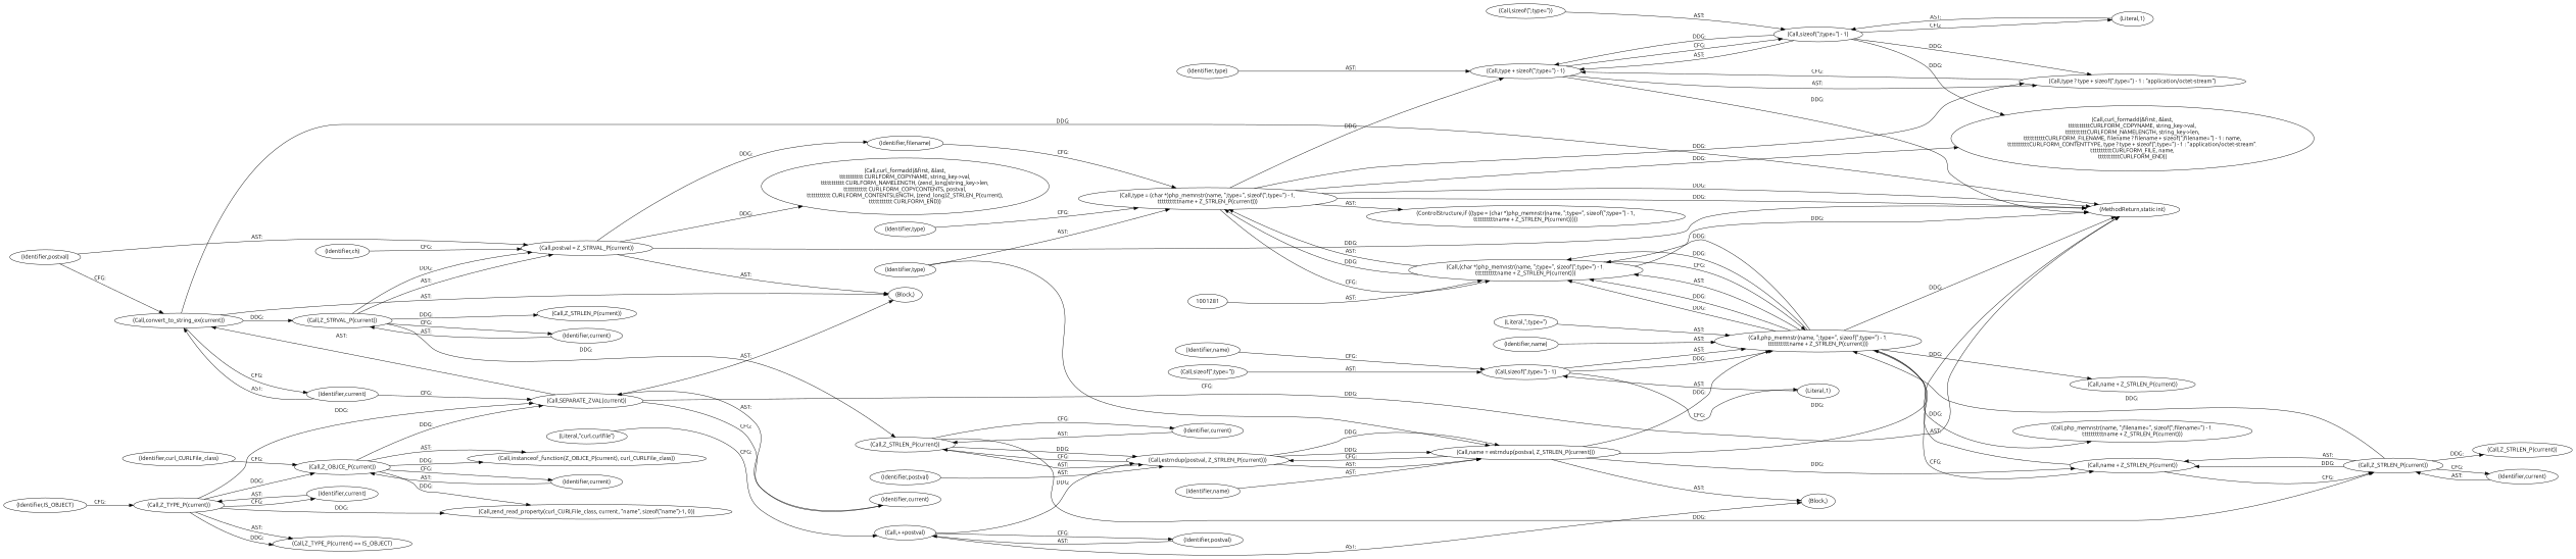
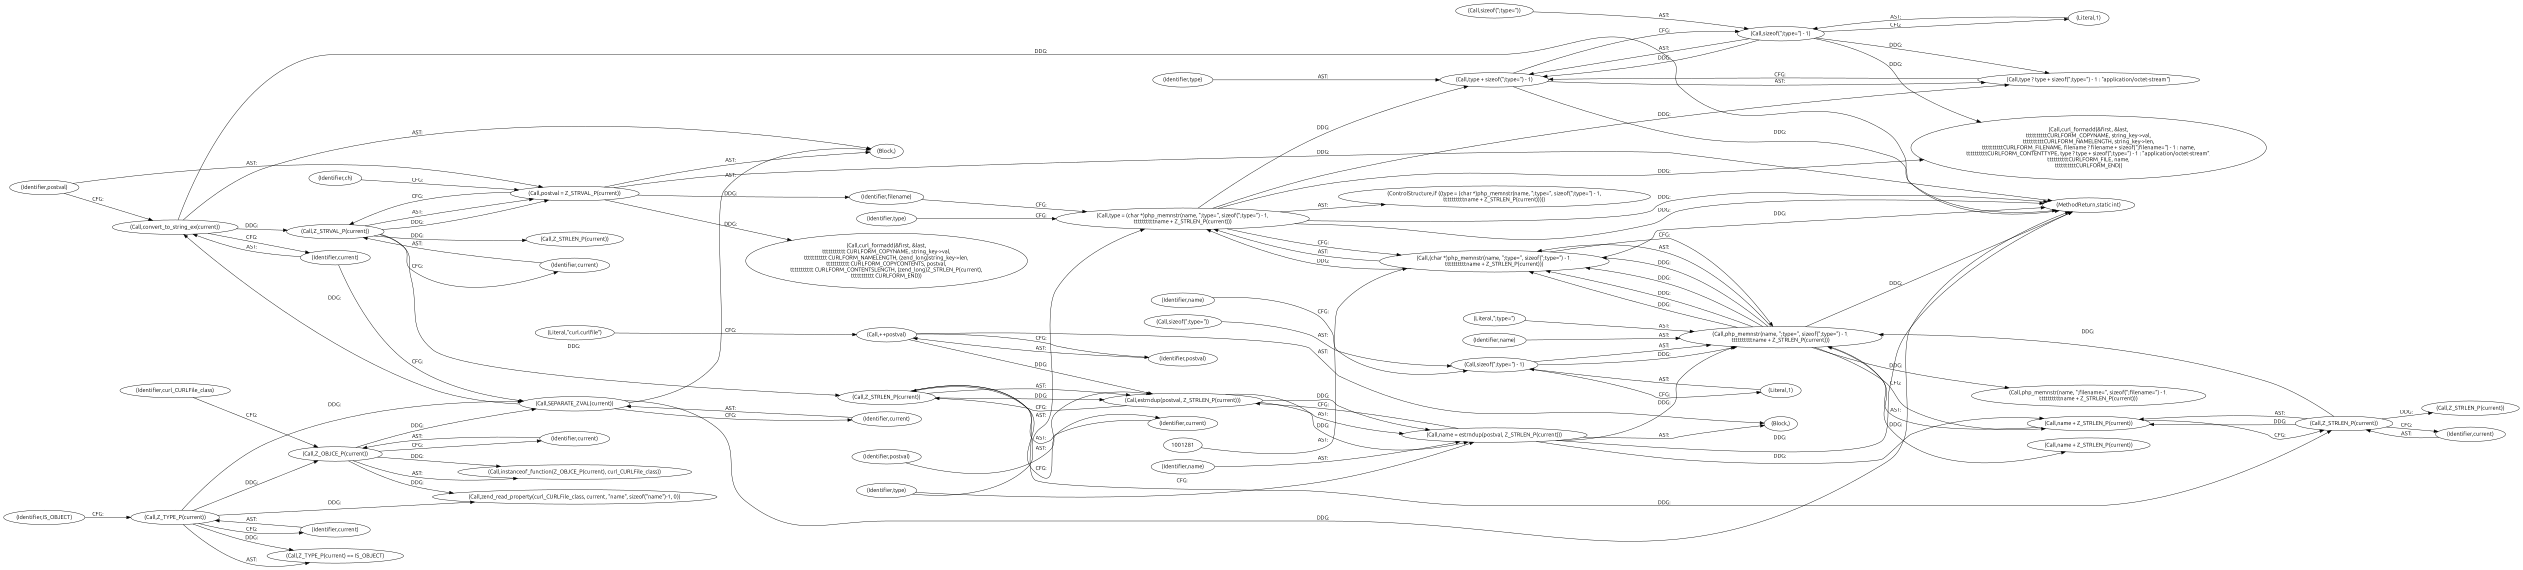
  digraph {
    fontname=Ubuntu
    rankdir=LR
    node [fontname=Ubuntu]
    edge [fontname=Ubuntu]
    n1 [label="(Call,type + sizeof(\";type=\") - 1)"]
    n2 [label="(Call,sizeof(\";type=\") - 1)"]
    n3 [label="(Call,type ? type + sizeof(\";type=\") - 1 : \"application/octet-stream\")"]
    n4 [label="(MethodReturn,static int)"]
    n5 [label="(Call,curl_formadd(&first, &last,\n\t\t\t\t\t\t\t\t\t\tCURLFORM_COPYNAME, string_key->val,\n\t\t\t\t\t\t\t\t\t\tCURLFORM_NAMELENGTH, string_key->len,\n\t\t\t\t\t\t\t\t\t\tCURLFORM_FILENAME, filename ? filename + sizeof(\";filename=\") - 1 : name,\n\t\t\t\t\t\t\t\t\t\tCURLFORM_CONTENTTYPE, type ? type + sizeof(\";type=\") - 1 : \"application/octet-stream\",\n\t\t\t\t\t\t\t\t\t\tCURLFORM_FILE, name,\n\t\t\t\t\t\t\t\t\t\tCURLFORM_END))"]
    n6 [label="(Literal,1)"]
    n7 [label="(Call,type = (char *)php_memnstr(name, \";type=\", sizeof(\";type=\") - 1,\n\t\t\t\t\t\t\t\t\t\tname + Z_STRLEN_P(current)))"]
    n8 [label="(Call,(char *)php_memnstr(name, \";type=\", sizeof(\";type=\") - 1,\n\t\t\t\t\t\t\t\t\t\tname + Z_STRLEN_P(current)))"]
    n9 [label="(ControlStructure,if ((type = (char *)php_memnstr(name, \";type=\", sizeof(\";type=\") - 1,\n\t\t\t\t\t\t\t\t\t\tname + Z_STRLEN_P(current)))))"]
    n10 [label="(Call,php_memnstr(name, \";type=\", sizeof(\";type=\") - 1,\n\t\t\t\t\t\t\t\t\t\tname + Z_STRLEN_P(current)))"]
    n11 [label="(Call,name + Z_STRLEN_P(current))"]
    n12 [label="(Call,name + Z_STRLEN_P(current))"]
    n13 [label="(Call,php_memnstr(name, \";filename=\", sizeof(\";filename=\") - 1,\n\t\t\t\t\t\t\t\t\t\tname + Z_STRLEN_P(current)))"]
    n14 [label="(Call,Z_STRLEN_P(current))"]
    n15 [label="(Call,name = estrndup(postval, Z_STRLEN_P(current)))"]
    n16 [label="(Call,estrndup(postval, Z_STRLEN_P(current)))"]
    n17 [label="(Block,)"]
    n18 [label="(Call,Z_STRLEN_P(current))"]
    n19 [label="(Identifier,current)"]
    n20 [label="(Call,++postval)"]
    n21 [label="(Identifier,postval)"]
    n22 [label="(Call,postval = Z_STRVAL_P(current))"]
    n23 [label="(Call,Z_STRVAL_P(current))"]
    n24 [label="(Call,curl_formadd(&first, &last,\n\t\t\t\t\t\t\t\t\t\t\t CURLFORM_COPYNAME, string_key->val,\n\t\t\t\t\t\t\t\t\t\t\t CURLFORM_NAMELENGTH, (zend_long)string_key->len,\n\t\t\t\t\t\t\t\t\t\t\t CURLFORM_COPYCONTENTS, postval,\n\t\t\t\t\t\t\t\t\t\t\t CURLFORM_CONTENTSLENGTH, (zend_long)Z_STRLEN_P(current),\n\t\t\t\t\t\t\t\t\t\t\t CURLFORM_END))"]
    n25 [label="(Block,)"]
    n26 [label="(Identifier,filename)"]
    n27 [label="(Call,Z_STRLEN_P(current))"]
    n28 [label="(Identifier,current)"]
    n29 [label="(Call,convert_to_string_ex(current))"]
    n30 [label="(Identifier,current)"]
    n31 [label="(Call,SEPARATE_ZVAL(current))"]
    n32 [label="(Identifier,current)"]
    n33 [label="(Call,Z_TYPE_P(current))"]
    n34 [label="(Call,Z_OBJCE_P(current))"]
    n35 [label="(Call,Z_TYPE_P(current) == IS_OBJECT)"]
    n36 [label="(Call,zend_read_property(curl_CURLFile_class, current, \"name\", sizeof(\"name\")-1, 0))"]
    n37 [label="(Identifier,current)"]
    n38 [label="(Identifier,current)"]
    n39 [label="(Call,instanceof_function(Z_OBJCE_P(current), curl_CURLFile_class))"]
    n40 [label="(Call,Z_STRLEN_P(current))"]
    n41 [label="(Identifier,current)"]
    n42 [label="(Call,sizeof(\";type=\") - 1)"]
    n43 [label="(Literal,1)"]
    n44 [label="(Literal,\"curl.curlfile\")"]
    n45 [label="(Call,sizeof(\";type=\"))"]
    n46 [label="(Identifier,postval)"]
    n47 [label="(Identifier,IS_OBJECT)"]
    n48 [label="(Identifier,postval)"]
    n49 [label="(Literal,\";type=\")"]
    n50 [label="(Identifier,ch)"]
    n51 [label="(Call,sizeof(\";type=\"))"]
    n52 [label="(Identifier,name)"]
    n53 [label="(Identifier,name)"]
    n54 [label="(Identifier,curl_CURLFile_class)"]
    n55 [label="(Identifier,type)"]
    n56 [label="(Identifier,type)"]
    n57 [label="(Identifier,type)"]
    n58 [label="(Identifier,name)"]
    1001281
    n1 -> n2 [label="CFG: "]
    n1 -> n3 [label="AST: "]
    n1 -> n4 [label="DDG: "]
    n2 -> n1 [label="AST: "]
    n2 -> n1 [label="DDG: "]
    n2 -> n3 [label="DDG: "]
    n2 -> n5 [label="DDG: "]
    n2 -> n6 [label="CFG: "]
    n3 -> n1 [label="CFG: "]
    n6 -> n2 [label="AST: "]
    n7 -> n1 [label="DDG: "]
    n7 -> n3 [label="DDG: "]
    n7 -> n4 [label="DDG: "]
    n7 -> n4 [label="DDG: "]
    n7 -> n5 [label="DDG: "]
    n7 -> n8 [label="CFG: "]
    n7 -> n9 [label="AST: "]
    n8 -> n4 [label="DDG: "]
    n8 -> n7 [label="AST: "]
    n8 -> n7 [label="DDG: "]
    n8 -> n10 [label="CFG: "]
    n10 -> n4 [label="DDG: "]
    n10 -> n8 [label="AST: "]
    n10 -> n8 [label="DDG: "]
    n10 -> n8 [label="DDG: "]
    n10 -> n8 [label="DDG: "]
    n10 -> n8 [label="DDG: "]
    n10 -> n11 [label="CFG: "]
    n10 -> n12 [label="DDG: "]
    n10 -> n13 [label="DDG: "]
    n11 -> n10 [label="AST: "]
    n11 -> n14 [label="CFG: "]
    n14 -> n10 [label="DDG: "]
    n14 -> n11 [label="AST: "]
    n14 -> n11 [label="DDG: "]
    n14 -> n40 [label="DDG: "]
    n14 -> n41 [label="CFG: "]
    n15 -> n4 [label="DDG: "]
    n15 -> n10 [label="DDG: "]
    n15 -> n11 [label="DDG: "]
    n15 -> n16 [label="CFG: "]
    n15 -> n17 [label="AST: "]
    n16 -> n15 [label="AST: "]
    n16 -> n15 [label="DDG: "]
    n16 -> n15 [label="DDG: "]
    n16 -> n18 [label="CFG: "]
    n18 -> n14 [label="DDG: "]
    n18 -> n16 [label="AST: "]
    n18 -> n16 [label="DDG: "]
    n18 -> n19 [label="CFG: "]
    n19 -> n18 [label="AST: "]
    n20 -> n16 [label="DDG: "]
    n20 -> n17 [label="AST: "]
    n20 -> n21 [label="CFG: "]
    n21 -> n20 [label="AST: "]
    n22 -> n4 [label="DDG: "]
+   n22 -> n23 [label="CFG: "]
    n22 -> n24 [label="DDG: "]
    n22 -> n25 [label="AST: "]
    n22 -> n26 [label="DDG: "]
    n23 -> n18 [label="DDG: "]
    n23 -> n22 [label="AST: "]
    n23 -> n22 [label="DDG: "]
    n23 -> n27 [label="DDG: "]
    n23 -> n28 [label="CFG: "]
    n26 -> n7 [label="CFG: "]
    n28 -> n23 [label="AST: "]
    n29 -> n4 [label="DDG: "]
    n29 -> n23 [label="DDG: "]
    n29 -> n25 [label="AST: "]
    n29 -> n30 [label="CFG: "]
    n30 -> n29 [label="AST: "]
    n30 -> n31 [label="CFG: "]
    n31 -> n4 [label="DDG: "]
    n31 -> n25 [label="AST: "]
-   n31 -> n29 [label="AST: "]
+   n31 -> n29 [label="DDG: "]
    n31 -> n32 [label="CFG: "]
    n32 -> n31 [label="AST: "]
    n33 -> n31 [label="DDG: "]
    n33 -> n34 [label="DDG: "]
    n33 -> n35 [label="AST: "]
    n33 -> n35 [label="DDG: "]
    n33 -> n36 [label="DDG: "]
    n33 -> n37 [label="CFG: "]
    n34 -> n31 [label="DDG: "]
    n34 -> n36 [label="DDG: "]
    n34 -> n38 [label="CFG: "]
    n34 -> n39 [label="AST: "]
    n34 -> n39 [label="DDG: "]
    n37 -> n33 [label="AST: "]
    n38 -> n34 [label="AST: "]
    n41 -> n14 [label="AST: "]
    n42 -> n10 [label="AST: "]
    n42 -> n10 [label="DDG: "]
    n42 -> n43 [label="CFG: "]
    n43 -> n42 [label="AST: "]
    n44 -> n20 [label="CFG: "]
    n45 -> n2 [label="AST: "]
    n46 -> n22 [label="AST: "]
    n46 -> n29 [label="CFG: "]
    n47 -> n33 [label="CFG: "]
    n48 -> n16 [label="AST: "]
    n49 -> n10 [label="AST: "]
    n50 -> n22 [label="CFG: "]
    n51 -> n42 [label="AST: "]
    n52 -> n42 [label="CFG: "]
    n53 -> n10 [label="AST: "]
    n54 -> n34 [label="CFG: "]
    n55 -> n7 [label="CFG: "]
    n56 -> n7 [label="AST: "]
    n56 -> n15 [label="CFG: "]
    n57 -> n1 [label="AST: "]
    n58 -> n15 [label="AST: "]
    1001281 -> n8 [label="AST: "]
  }
